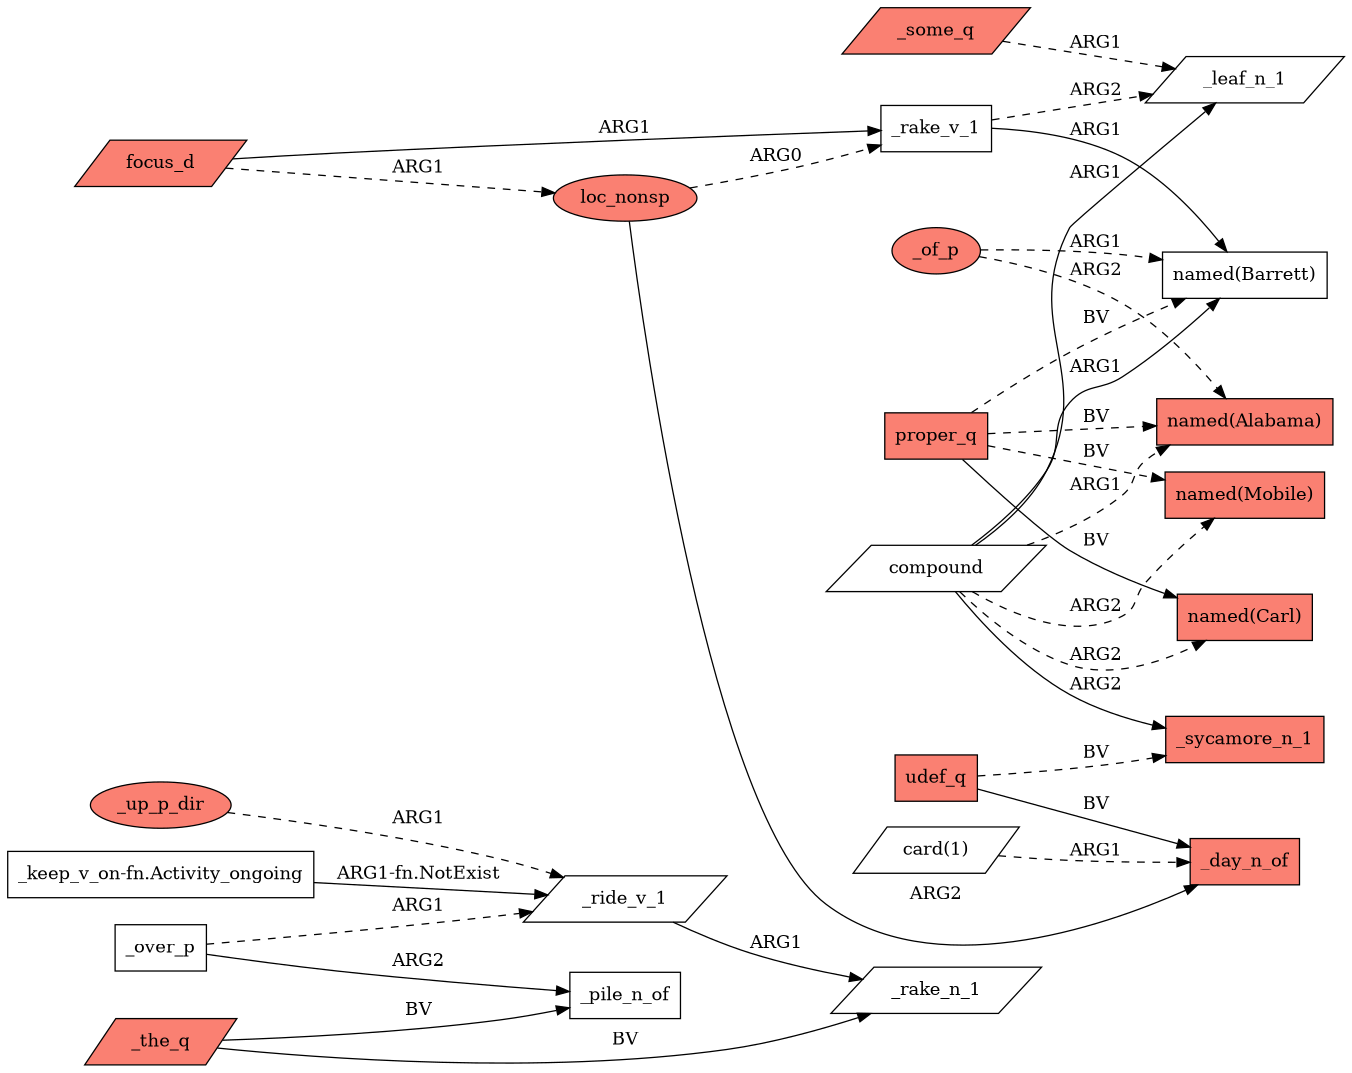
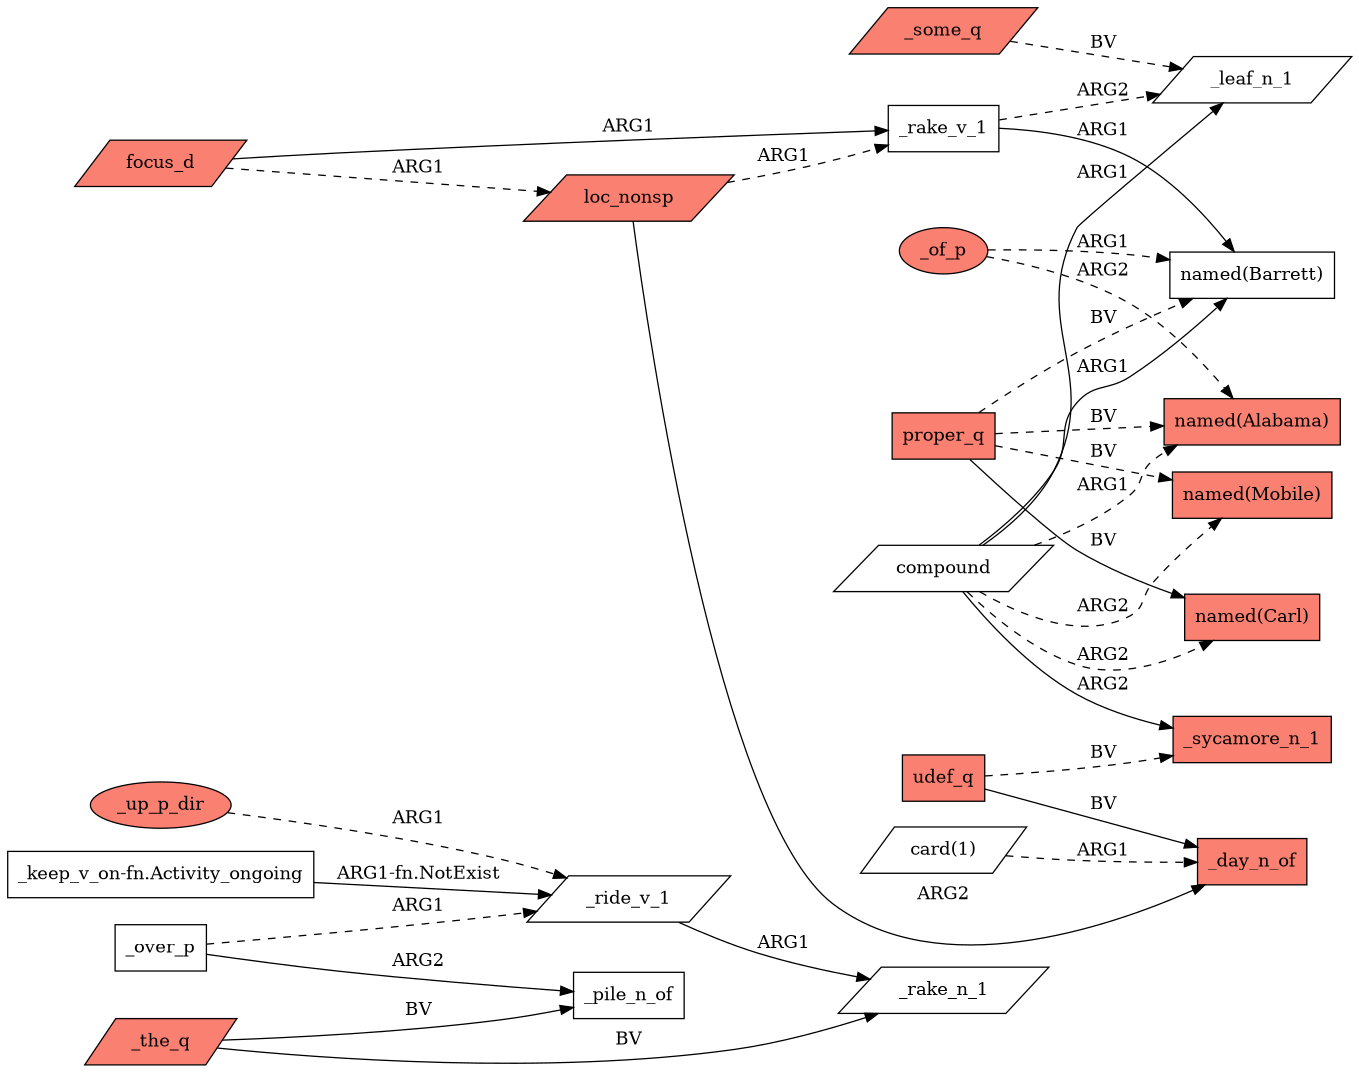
  digraph {
    rankdir=LR
    node [fillcolor=salmon shape=box style=filled]
    edge [style=dashed]
    _up_p_dir [shape=ellipse]
    _ride_v_1 [fillcolor=white shape=parallelogram]
    _rake_n_1 [fillcolor=white shape=parallelogram]
    focus_d [shape=parallelogram]
-   loc_nonsp [shape=ellipse]
+   loc_nonsp [shape=parallelogram]
    _rake_v_1 [fillcolor=white]
    _day_n_of
    _leaf_n_1 [fillcolor=white shape=parallelogram]
    "named(Barrett)" [fillcolor=white]
    "_keep_v_on-fn.Activity_ongoing" [fillcolor=white]
    _some_q [shape=parallelogram]
    compound [fillcolor=white shape=parallelogram]
    "named(Alabama)"
    "named(Carl)"
    "named(Mobile)"
    _sycamore_n_1
    proper_q
    "card(1)" [fillcolor=white shape=parallelogram]
    udef_q
    _over_p [fillcolor=white]
    _pile_n_of [fillcolor=white]
    _of_p [shape=ellipse]
    _the_q [shape=parallelogram]
    _up_p_dir -> _ride_v_1 [label=ARG1]
    _ride_v_1 -> _rake_n_1 [label=ARG1 style=solid]
    focus_d -> loc_nonsp [label=ARG1]
    focus_d -> _rake_v_1 [label=ARG1 style=solid]
-   loc_nonsp -> _rake_v_1 [label=ARG0]
+   loc_nonsp -> _rake_v_1 [label=ARG1]
    loc_nonsp -> _day_n_of [label=ARG2 style=solid]
    _rake_v_1 -> _leaf_n_1 [label=ARG2]
    _rake_v_1 -> "named(Barrett)" [label=ARG1 style=solid]
    "_keep_v_on-fn.Activity_ongoing" -> _ride_v_1 [label="ARG1-fn.NotExist" style=solid]
-   _some_q -> _leaf_n_1 [label=ARG1]
+   _some_q -> _leaf_n_1 [label=BV]
    compound -> _leaf_n_1 [label=ARG1 style=solid]
    compound -> "named(Barrett)" [label=ARG1 style=solid]
    compound -> "named(Alabama)" [label=ARG1]
    compound -> "named(Carl)" [label=ARG2]
    compound -> "named(Mobile)" [label=ARG2]
    compound -> _sycamore_n_1 [label=ARG2 style=solid]
    proper_q -> "named(Barrett)" [label=BV]
    proper_q -> "named(Alabama)" [label=BV]
    proper_q -> "named(Carl)" [label=BV style=solid]
    proper_q -> "named(Mobile)" [label=BV]
    "card(1)" -> _day_n_of [label=ARG1]
    udef_q -> _day_n_of [label=BV style=solid]
    udef_q -> _sycamore_n_1 [label=BV]
    _over_p -> _ride_v_1 [label=ARG1]
    _over_p -> _pile_n_of [label=ARG2 style=solid]
    _of_p -> "named(Barrett)" [label=ARG1]
    _of_p -> "named(Alabama)" [label=ARG2]
    _the_q -> _rake_n_1 [label=BV style=solid]
    _the_q -> _pile_n_of [label=BV style=solid]
  }
